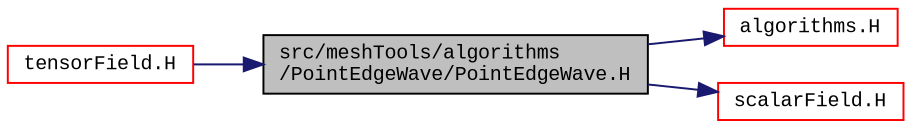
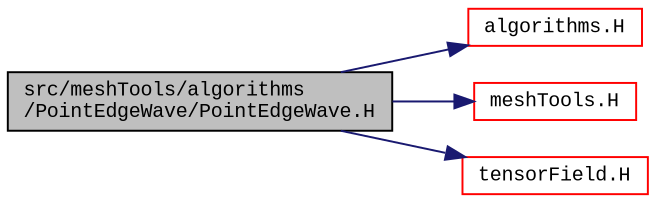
  digraph {
    fontname="Liberation Mono"
    rankdir=LR
    node [color=red fontname="Liberation Mono" fontsize=10 shape=record]
    edge [color=midnightblue fontname="Liberation Mono" fontsize=10 labelfontname=Helvetica labelfontsize=10 style=solid]
    n1 [color=black fillcolor=grey75 fontcolor=black height=0.2 label="src/meshTools/algorithms\l/PointEdgeWave/PointEdgeWave.H" style=filled width=0.4]
    n2 [height=0.2 label="algorithms.H" width=0.4]
-   n3 [height=0.2 label="scalarField.H" width=0.4]
+   n3 [height=0.2 label="meshTools.H" width=0.4]
    n4 [height=0.2 label="tensorField.H" width=0.4]
    n1 -> n2
    n1 -> n3
-   n4 -> n1
+   n1 -> n4
  }
